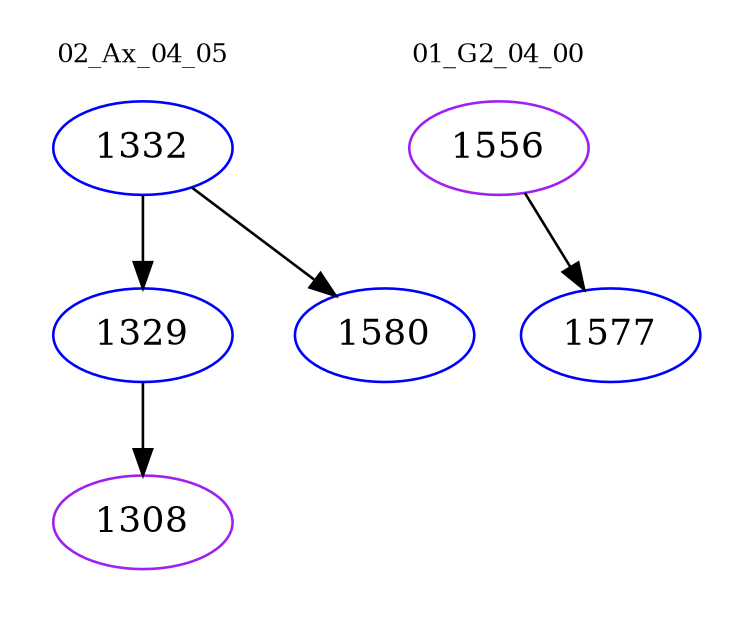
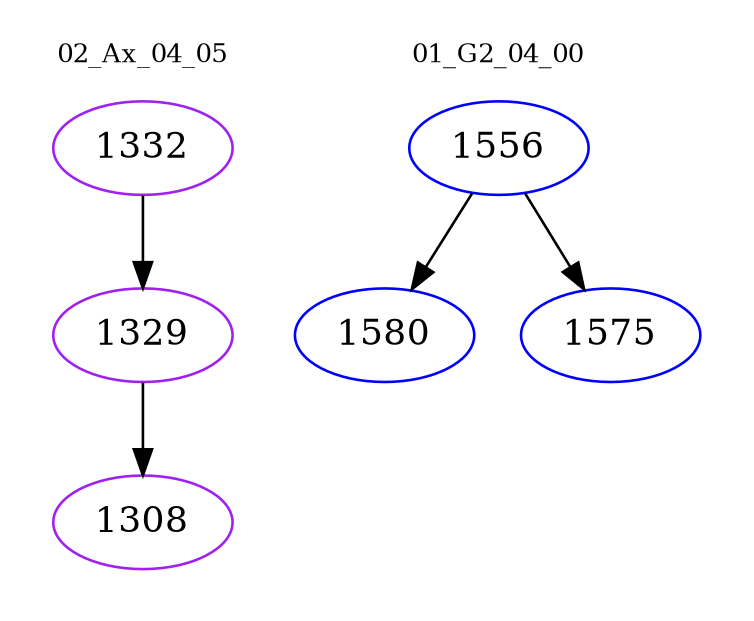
  digraph {
    node [color=blue]
    edge [color=black]
-   n1 [label=1332]
-   n2 [label=1329]
+   n1 [color=purple label=1332]
+   n2 [color=purple label=1329]
    n3 [color=purple label=1308]
-   n4 [label=1577]
-   n5 [color=purple label=1556]
+   n4 [label=1575]
+   n5 [label=1556]
    n6 [label=1580]
    subgraph cluster_1 {
      color=white
      fontsize=10
      label="02_Ax_04_05"
      n1
      n2
      n3
    }
    subgraph cluster_2 {
      color=white
      fontsize=10
      label="01_G2_04_00"
      n4
      n5
      n6
    }
    n1 -> n2
    n2 -> n3
    n5 -> n4
-   n1 -> n6
+   n5 -> n6
  }
